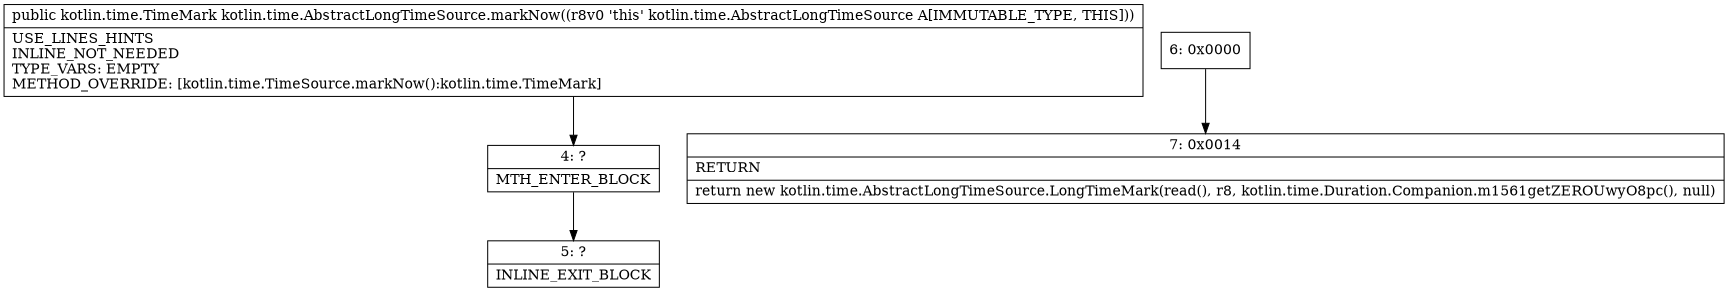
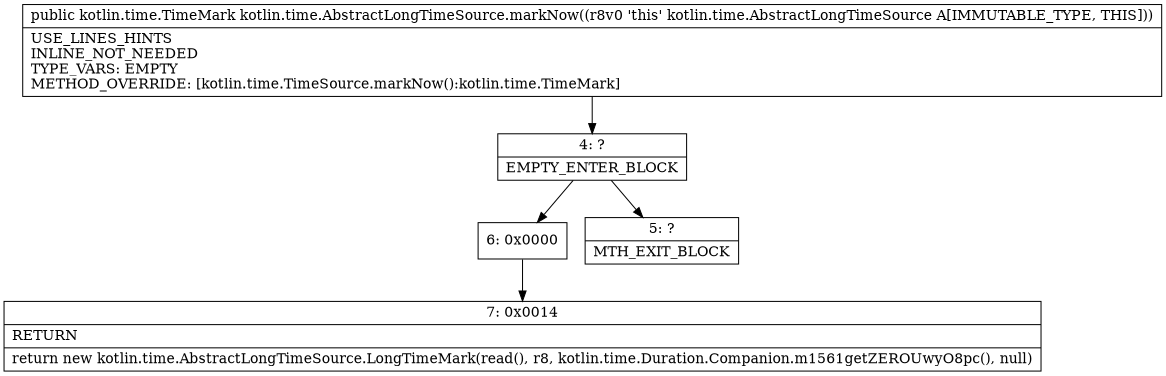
  digraph {
    node [shape=record]
-   n1 [label="{4\:\ ?|MTH_ENTER_BLOCK\l}"]
+   n1 [label="{4\:\ ?|EMPTY_ENTER_BLOCK\l}"]
    n2 [label="{6\:\ 0x0000}"]
-   n3 [label="{5\:\ ?|INLINE_EXIT_BLOCK\l}"]
+   n3 [label="{5\:\ ?|MTH_EXIT_BLOCK\l}"]
    n4 [label="{7\:\ 0x0014|RETURN\l|return new kotlin.time.AbstractLongTimeSource.LongTimeMark(read(), r8, kotlin.time.Duration.Companion.m1561getZEROUwyO8pc(), null)\l}"]
    n5 [label="{public kotlin.time.TimeMark kotlin.time.AbstractLongTimeSource.markNow((r8v0 'this' kotlin.time.AbstractLongTimeSource A[IMMUTABLE_TYPE, THIS]))  | USE_LINES_HINTS\lINLINE_NOT_NEEDED\lTYPE_VARS: EMPTY\lMETHOD_OVERRIDE: [kotlin.time.TimeSource.markNow():kotlin.time.TimeMark]\l}"]
+   n1 -> n2
    n1 -> n3
    n2 -> n4
    n5 -> n1
  }
